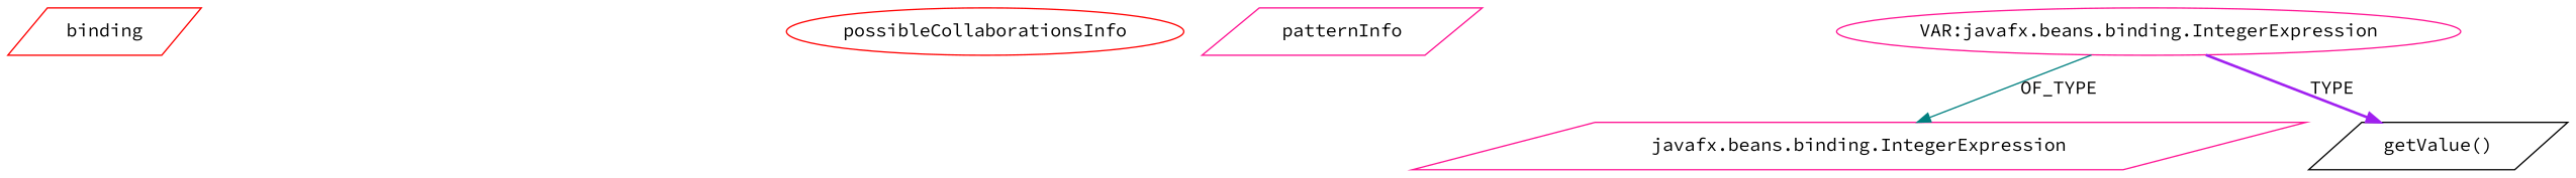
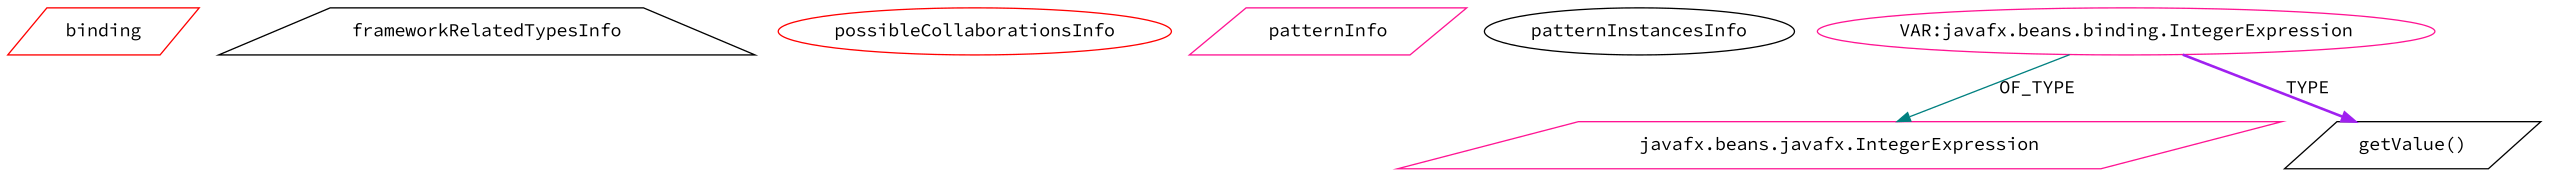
  digraph {
    fontname="Source Code Pro"
    node [color=black fontname="Source Code Pro" shape=parallelogram]
    edge [fontname="Source Code Pro"]
    n1 [category=pattern color=red graphId=4183 isAnonymous=false label=binding possibleRelation=false]
+   frameworkRelatedTypesInfo [shape=trapezium]
    possibleCollaborationsInfo [color=red shape=ellipse]
    patternInfo [color=deeppink frequency=3.0 patternRootClient=null]
-   n6 [color=deeppink isFrameworkType=false label="javafx.beans.binding.IntegerExpression" vertexType=FRAMEWORK_CLASS_TYPE]
+   patternInstancesInfo [0="joelburget-miftiwac~/joelburget-miftiwac/miftiwac-master/src/Dynamic_page.java~void intializeContinueButton()~3339" 1="joelburget-miftiwac~/joelburget-miftiwac/miftiwac-master/src/Dynamic_page.java~Dynamic_page~3333" 2="soonzsoonz-QuickFoot~/soonzsoonz-QuickFoot/QuickFoot-master/src/application/AudioConfigModel.java~void addListenerToGenreSelectionModel()~4252" shape=ellipse]
+   n6 [color=deeppink isFrameworkType=false label="javafx.beans.javafx.IntegerExpression" vertexType=FRAMEWORK_CLASS_TYPE]
    n7 [color=deeppink isFrameworkType=false label="VAR:javafx.beans.binding.IntegerExpression" shape=ellipse vertexType=VARIABLE_EXPRESION]
    n8 [isFrameworkType=false label="getValue()" vertexType=INSIDE_CALL]
    n7 -> n6 [color=teal label=OF_TYPE style=solid]
    n7 -> n8 [color=purple label=TYPE style=bold]
  }
